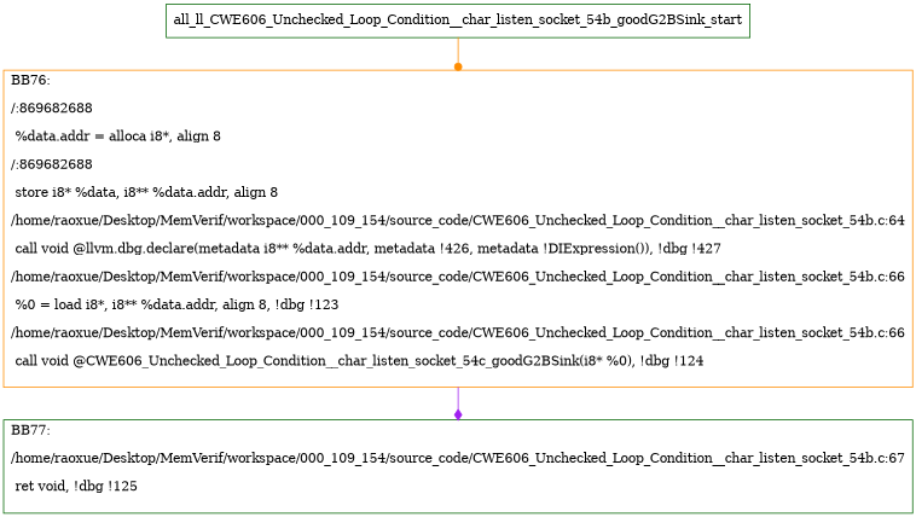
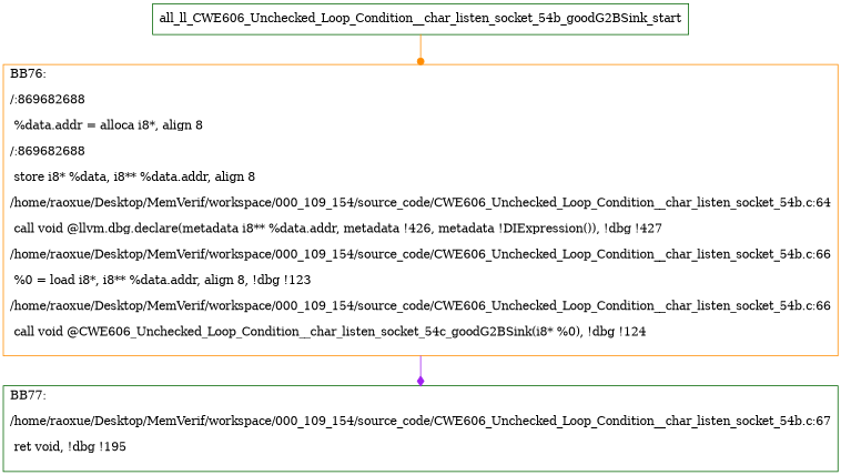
  digraph {
    node [shape=record color=darkgreen]
    n1 [label="{all_ll_CWE606_Unchecked_Loop_Condition__char_listen_socket_54b_goodG2BSink_start}"]
    n2 [label="{BB76:\l\l/:869682688\l\n  %data.addr = alloca i8*, align 8\l\n/:869682688\l\n  store i8* %data, i8** %data.addr, align 8\l\n/home/raoxue/Desktop/MemVerif/workspace/000_109_154/source_code/CWE606_Unchecked_Loop_Condition__char_listen_socket_54b.c:64\l\n  call void @llvm.dbg.declare(metadata i8** %data.addr, metadata !426, metadata !DIExpression()), !dbg !427\l\n/home/raoxue/Desktop/MemVerif/workspace/000_109_154/source_code/CWE606_Unchecked_Loop_Condition__char_listen_socket_54b.c:66\l\n  %0 = load i8*, i8** %data.addr, align 8, !dbg !123\l\n/home/raoxue/Desktop/MemVerif/workspace/000_109_154/source_code/CWE606_Unchecked_Loop_Condition__char_listen_socket_54b.c:66\l\n  call void @CWE606_Unchecked_Loop_Condition__char_listen_socket_54c_goodG2BSink(i8* %0), !dbg !124\l\n}" color=darkorange]
-   n3 [label="{BB77:\l\l/home/raoxue/Desktop/MemVerif/workspace/000_109_154/source_code/CWE606_Unchecked_Loop_Condition__char_listen_socket_54b.c:67\l\n  ret void, !dbg !125\l\n}"]
+   n3 [label="{BB77:\l\l/home/raoxue/Desktop/MemVerif/workspace/000_109_154/source_code/CWE606_Unchecked_Loop_Condition__char_listen_socket_54b.c:67\l\n  ret void, !dbg !195\l\n}"]
    n1 -> n2 [color=darkorange arrowhead=dot]
    n2 -> n3 [color=purple arrowhead=diamond]
  }
